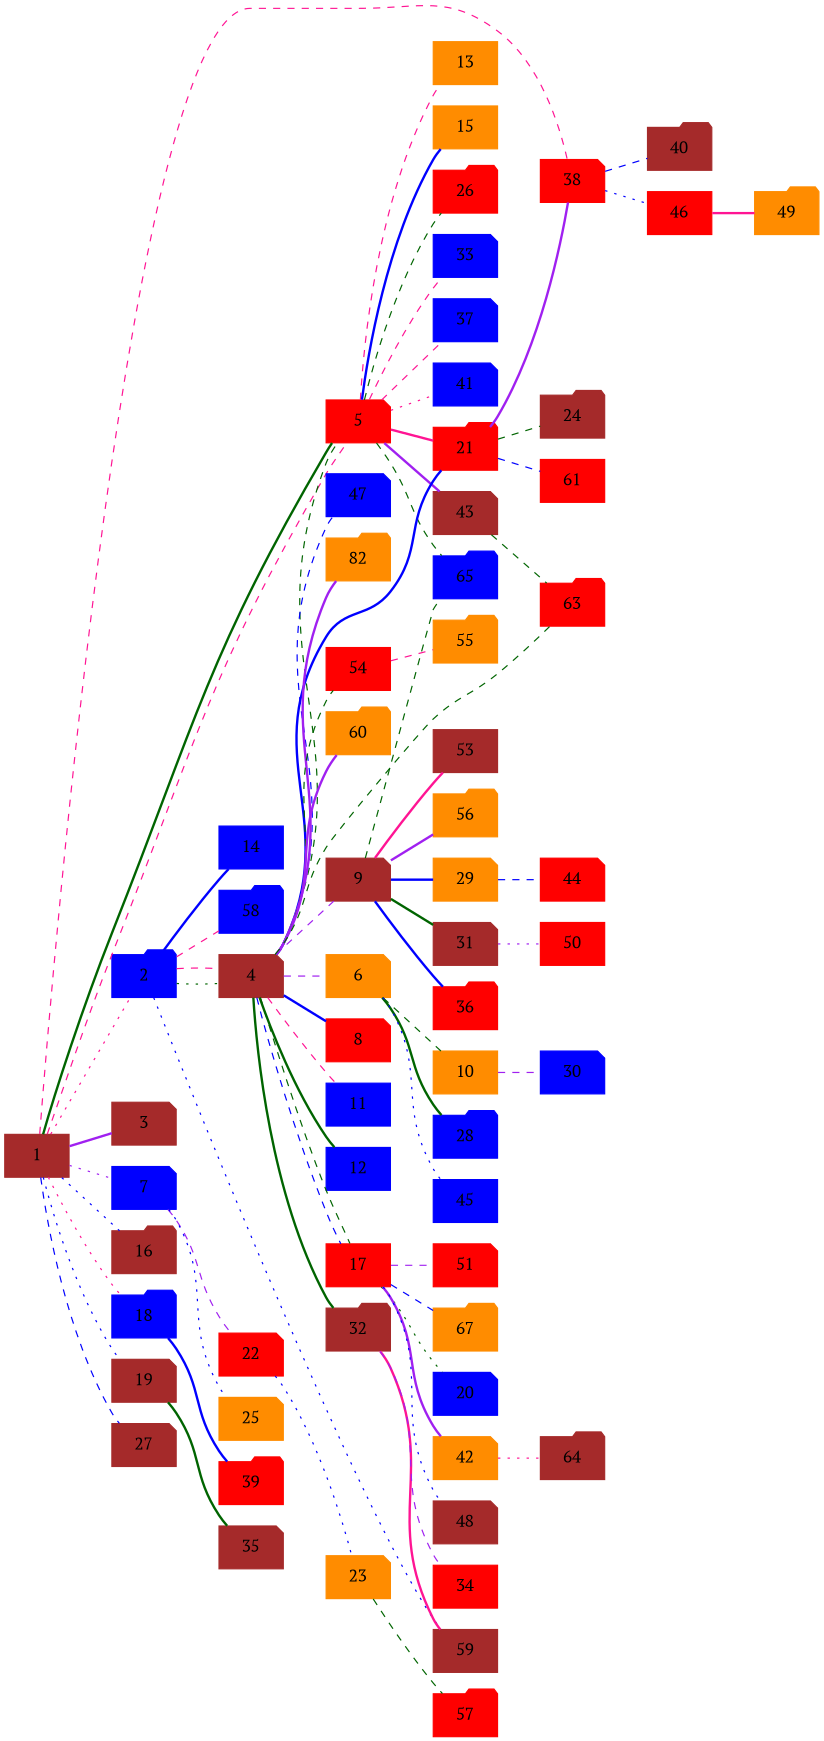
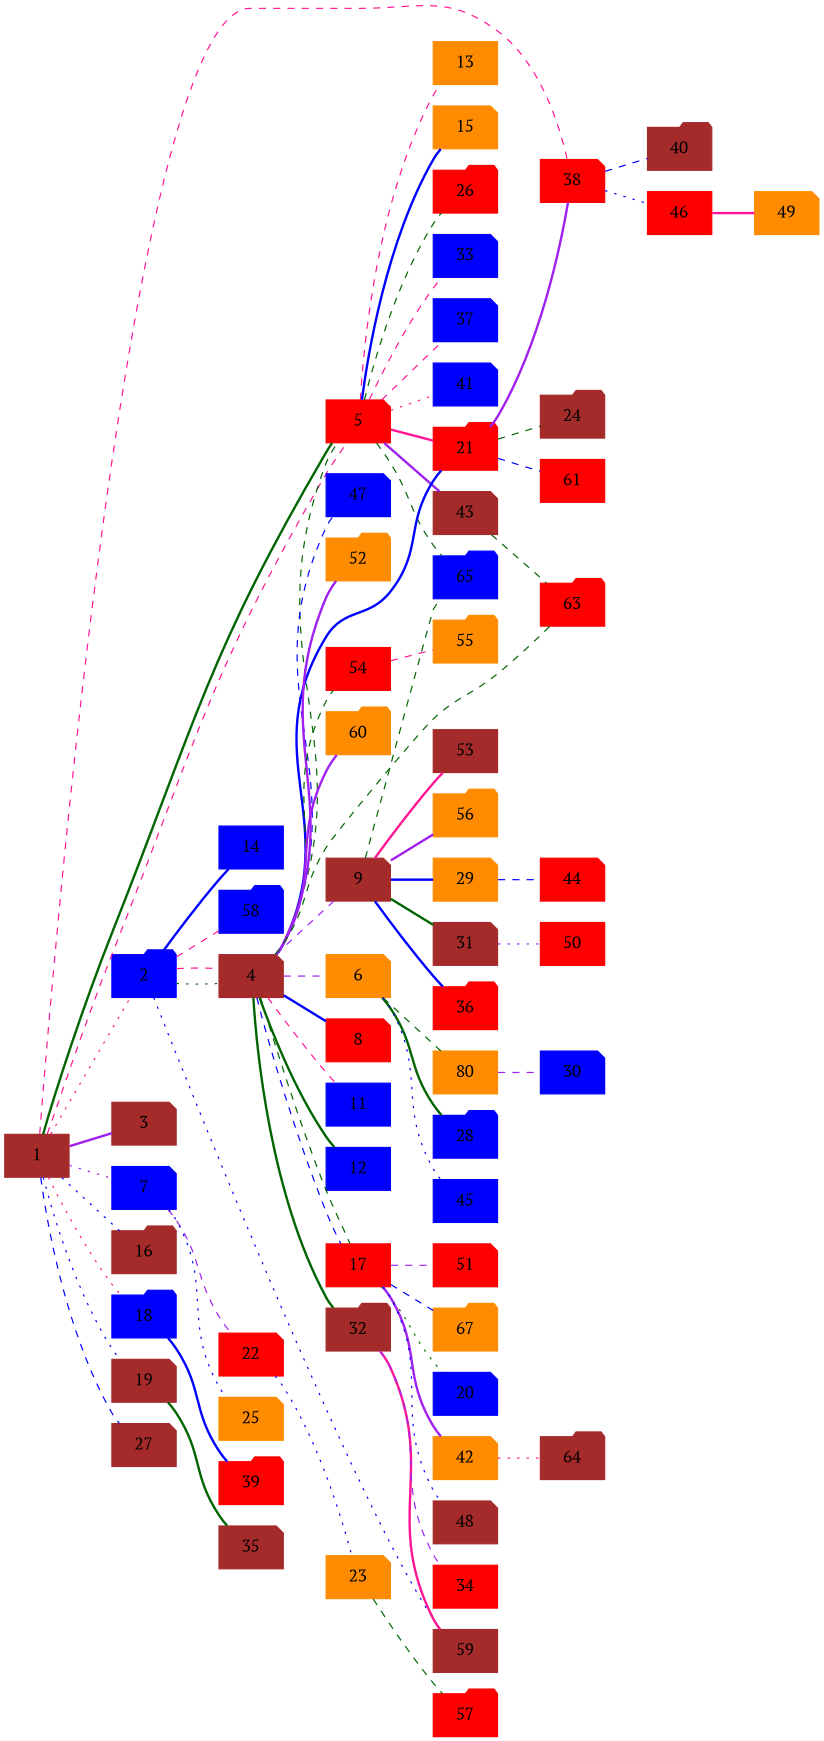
  graph {
    fontname="PT Serif"
    rankdir=LR
    node [color=red fontname="PT Serif" shape=note style=filled]
    edge [color=blue fontname="PT Serif" style=dashed]
    1 [color=brown shape=box]
    2 [color=blue shape=folder]
    3 [color=brown]
    5
    7 [color=blue]
    16 [color=brown shape=folder]
    18 [color=blue shape=folder]
    19 [color=brown]
    27 [color=brown]
    38
    4 [color=brown]
    14 [color=blue shape=box]
    58 [color=blue shape=folder]
    59 [color=brown shape=box]
    21 [shape=folder]
    13 [color=darkorange shape=box]
-   15 [color=darkorange shape=box]
+   15 [color=darkorange]
    26 [shape=folder]
    33 [color=blue]
    37 [color=blue]
    41 [color=blue]
    43 [color=brown]
    65 [color=blue shape=folder]
    22
    25 [color=darkorange]
    39 [shape=folder]
    35 [color=brown]
    40 [color=brown shape=folder]
    46 [shape=box]
    6 [color=darkorange]
    8
    9 [color=brown]
    11 [color=blue shape=box]
    12 [color=blue shape=box]
    17 [shape=box]
    32 [color=brown shape=folder]
    47 [color=blue]
-   52 [color=darkorange shape=folder label=82]
+   52 [color=darkorange shape=folder]
    54 [shape=box]
    60 [color=darkorange shape=folder]
    63 [shape=folder]
-   10 [color=darkorange shape=box]
+   10 [color=darkorange shape=box label=80]
    28 [color=blue shape=folder]
    45 [color=blue shape=box]
    29 [color=darkorange]
    31 [color=brown]
    36 [shape=folder]
    53 [color=brown shape=box]
    56 [color=darkorange shape=folder]
    20 [color=blue]
    42 [color=darkorange]
    48 [color=brown]
    51
    n54 [color=darkorange label=67 shape=folder]
    24 [color=brown shape=folder]
    61 [shape=box]
    34 [shape=box]
    55 [color=darkorange shape=folder]
    30 [color=blue]
    23 [color=darkorange]
    44
    50 [shape=box]
    64 [color=brown shape=folder]
    57 [shape=folder]
-   49 [color=darkorange shape=folder]
+   49 [color=darkorange]
    1 -- 2 [color=deeppink style=dotted]
    1 -- 3 [color=purple style=bold]
    1 -- 5 [color=deeppink]
    1 -- 5 [color=darkgreen style=bold]
    1 -- 7 [color=purple style=dotted]
    1 -- 16 [style=dotted]
    1 -- 18 [color=deeppink style=dotted]
    1 -- 19 [style=dotted]
    1 -- 27
    1 -- 38 [color=deeppink]
    2 -- 4 [color=darkgreen style=dotted]
    2 -- 4 [color=deeppink]
    2 -- 14 [style=bold]
    2 -- 58 [color=deeppink]
    2 -- 59 [style=dotted]
    5 -- 21 [color=deeppink style=bold]
    5 -- 13 [color=deeppink]
    5 -- 15 [style=bold]
    5 -- 26 [color=darkgreen]
    5 -- 33 [color=deeppink]
    5 -- 37 [color=deeppink]
    5 -- 41 [color=deeppink style=dotted]
    5 -- 43 [color=purple style=bold]
    5 -- 65 [color=darkgreen]
    7 -- 22 [color=purple]
    7 -- 25 [style=dotted]
    18 -- 39 [style=bold]
    19 -- 35 [color=darkgreen style=bold]
    38 -- 40
    38 -- 46 [style=dotted]
    4 -- 5 [color=darkgreen]
    4 -- 21 [style=bold]
    4 -- 6 [color=purple]
    4 -- 8 [style=bold]
    4 -- 9 [color=purple]
    4 -- 11 [color=deeppink]
    4 -- 12 [color=darkgreen style=bold]
    4 -- 17
    4 -- 17 [color=darkgreen]
    4 -- 32 [color=darkgreen style=bold]
    4 -- 47
    4 -- 52 [color=purple style=bold]
    4 -- 54 [color=darkgreen]
    4 -- 60 [color=purple style=bold]
    4 -- 63 [color=darkgreen]
    21 -- 38 [color=purple style=bold]
    21 -- 24 [color=darkgreen]
    21 -- 61
    43 -- 63 [color=darkgreen]
    22 -- 23 [style=dotted]
    46 -- 49 [color=deeppink style=bold]
    6 -- 10 [color=darkgreen]
    6 -- 28 [color=darkgreen style=bold]
    6 -- 45 [style=dotted]
    9 -- 65 [color=darkgreen]
    9 -- 29 [style=bold]
    9 -- 31 [color=darkgreen style=bold]
    9 -- 36 [style=bold]
    9 -- 53 [color=deeppink style=bold]
    9 -- 56 [color=purple style=bold]
    17 -- 20 [color=darkgreen style=dotted]
    17 -- 42 [color=purple style=bold]
    17 -- 48 [style=dotted]
    17 -- 51 [color=purple]
    17 -- n54
    32 -- 59 [color=deeppink style=bold]
    32 -- 34 [color=purple]
    54 -- 55 [color=deeppink]
    10 -- 30 [color=purple]
    29 -- 44
    31 -- 50 [color=purple style=dotted]
    42 -- 64 [color=deeppink style=dotted]
    23 -- 57 [color=darkgreen]
  }
